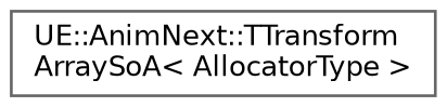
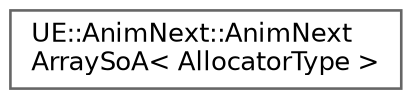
  digraph {
    rankdir=LR
-   n1 [color=grey40 fillcolor=white fontname=Helvetica fontsize=10 height=0.2 label="UE::AnimNext::TTransform\lArraySoA\< AllocatorType \>" shape=box style=filled width=0.4]
+   n1 [color=grey40 fillcolor=white fontname=Helvetica fontsize=10 height=0.2 label="UE::AnimNext::AnimNext\lArraySoA\< AllocatorType \>" shape=box style=filled width=0.4]
  }
